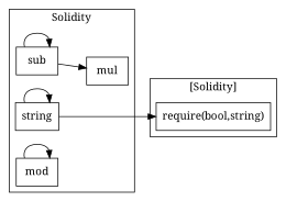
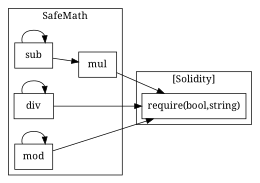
  strict digraph {
    fontname="Noto Serif"
    rankdir=LR
    node [fontname="Noto Serif" shape=box]
    edge [fontname="Noto Serif"]
    n1 [label=mul]
    n2 [label=sub]
-   n3 [label=string]
+   n3 [label=div]
    n4 [label=mod]
    "require(bool,string)"
    subgraph cluster_1 {
-     label=Solidity
+     label=SafeMath
      n1
      n2
      n3
      n4
    }
    subgraph cluster_2 {
      label="[Solidity]"
      "require(bool,string)"
    }
+   n1 -> "require(bool,string)"
    n2 -> n1
    n2 -> n2
    n3 -> n3
    n3 -> "require(bool,string)"
    n4 -> n4
+   n4 -> "require(bool,string)"
  }
